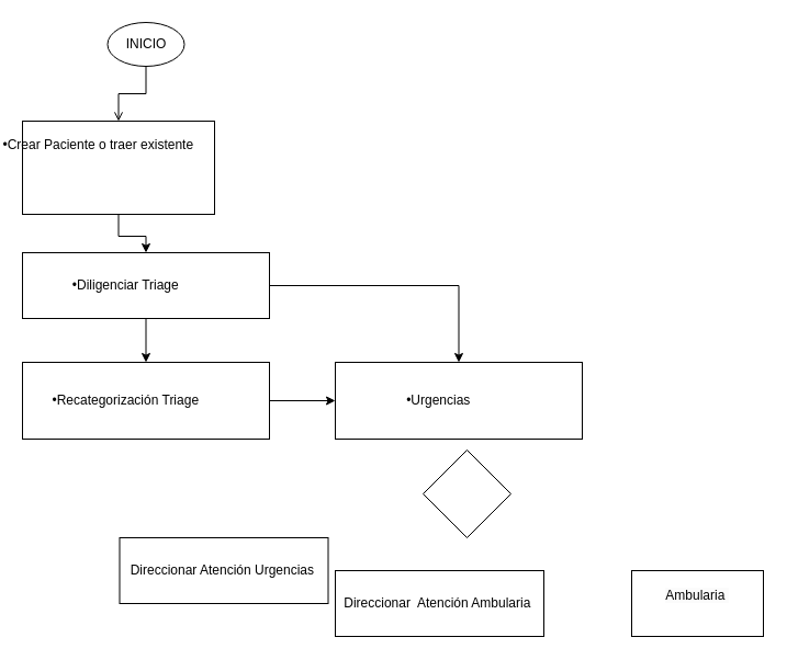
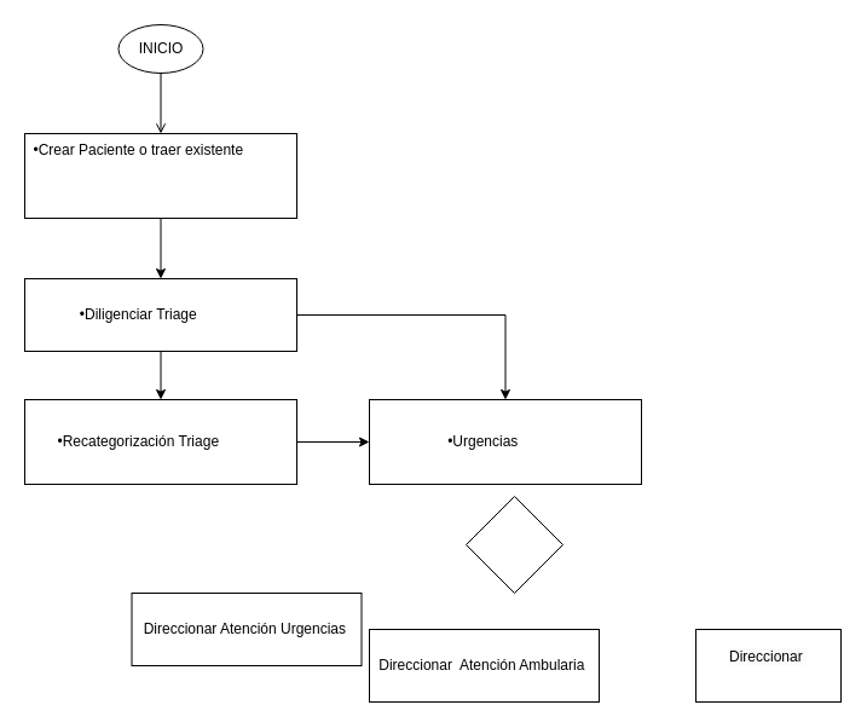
  <mxCell id="0" />
  <mxCell id="1" parent="0" />
  <mxCell id="2" value="" style="edgeStyle=orthogonalEdgeStyle;rounded=0;orthogonalLoop=1;jettySize=auto;html=1;endArrow=open;" parent="1" source="3" target="5" edge="1"><mxGeometry relative="1" as="geometry" /></mxCell>
  <mxCell id="3" value="&lt;font style=&quot;vertical-align: inherit;&quot;&gt;&lt;font style=&quot;vertical-align: inherit;&quot;&gt;INICIO&lt;/font&gt;&lt;/font&gt;" style="ellipse;whiteSpace=wrap;html=1;" parent="1" vertex="1"><mxGeometry x="97.5" y="20" width="70" height="40" as="geometry" /></mxCell>
  <mxCell id="4" value="" style="edgeStyle=orthogonalEdgeStyle;rounded=0;orthogonalLoop=1;jettySize=auto;html=1;" parent="1" source="5" target="8" edge="1"><mxGeometry relative="1" as="geometry" /></mxCell>
- <mxCell id="5" value="&#10;&#10;&#10;&lt;div style=&quot;language:es-CO;margin-top:0pt;margin-bottom:0pt;&#10;margin-left:.38in;text-indent:-.38in&quot; class=&quot;O0&quot;&gt;&lt;span style=&quot;mso-special-format:bullet&quot;&gt;•&lt;/span&gt;&lt;span style=&quot;language:es-CO&quot;&gt;Crear Paciente o traer existente&lt;/span&gt;&lt;/div&gt;&#10;&#10;&#10;&#10;&#10;&#10;" style="rounded=0;whiteSpace=wrap;html=1;verticalAlign=middle;" parent="1" vertex="1"><mxGeometry x="20" y="110" width="175" height="85" as="geometry" /></mxCell>
+ <mxCell id="5" value="&#10;&#10;&#10;&lt;div style=&quot;language:es-CO;margin-top:0pt;margin-bottom:0pt;&#10;margin-left:.38in;text-indent:-.38in&quot; class=&quot;O0&quot;&gt;&lt;span style=&quot;mso-special-format:bullet&quot;&gt;•&lt;/span&gt;&lt;span style=&quot;language:es-CO&quot;&gt;Crear Paciente o traer existente&lt;/span&gt;&lt;/div&gt;&#10;&#10;&#10;&#10;&#10;&#10;" style="rounded=0;whiteSpace=wrap;html=1;verticalAlign=middle;" parent="1" vertex="1"><mxGeometry x="20" y="110" width="225" height="70" as="geometry" /></mxCell>
  <mxCell id="6" value="" style="edgeStyle=orthogonalEdgeStyle;rounded=0;orthogonalLoop=1;jettySize=auto;html=1;" parent="1" source="8" target="10" edge="1"><mxGeometry relative="1" as="geometry" /></mxCell>
  <mxCell id="7" style="edgeStyle=orthogonalEdgeStyle;rounded=0;orthogonalLoop=1;jettySize=auto;html=1;" parent="1" source="8" target="11" edge="1"><mxGeometry relative="1" as="geometry" /></mxCell>
  <mxCell id="8" value="&lt;div style=&quot;language:es-CO;margin-top:0pt;margin-bottom:0pt;&lt;br/&gt;margin-left:.38in;text-indent:-.38in&quot; class=&quot;O0&quot;&gt;•Diligenciar Triage &lt;/div&gt;" style="rounded=0;whiteSpace=wrap;html=1;verticalAlign=middle;" parent="1" vertex="1"><mxGeometry x="20" y="230" width="225" height="60" as="geometry" /></mxCell>
  <mxCell id="9" value="" style="edgeStyle=orthogonalEdgeStyle;rounded=0;orthogonalLoop=1;jettySize=auto;html=1;" parent="1" source="10" target="11" edge="1"><mxGeometry relative="1" as="geometry" /></mxCell>
  <mxCell id="10" value="&lt;div style=&quot;language:es-CO;margin-top:0pt;margin-bottom:0pt;&lt;br/&gt;margin-left:.38in;text-indent:-.38in&quot; class=&quot;O0&quot;&gt;•Recategorización Triage &lt;/div&gt;" style="rounded=0;whiteSpace=wrap;html=1;verticalAlign=middle;" parent="1" vertex="1"><mxGeometry x="20" y="330" width="225" height="70" as="geometry" /></mxCell>
  <mxCell id="11" value="&lt;div style=&quot;language:es-CO;margin-top:0pt;margin-bottom:0pt;&lt;br/&gt;margin-left:.38in;text-indent:-.38in&quot; class=&quot;O0&quot;&gt;•Urgencias&lt;/div&gt;" style="rounded=0;whiteSpace=wrap;html=1;verticalAlign=middle;" parent="1" vertex="1"><mxGeometry x="305" y="330" width="225" height="70" as="geometry" /></mxCell>
  <mxCell id="12" value="Direccionar&amp;nbsp; Atención Ambularia&amp;nbsp;" style="rounded=0;whiteSpace=wrap;html=1;" parent="1" vertex="1"><mxGeometry x="305" y="520" width="190" height="60" as="geometry" /></mxCell>
- <mxCell id="13" value="&#10;&lt;span style=&quot;color: rgb(0, 0, 0); font-family: Helvetica; font-size: 12px; font-style: normal; font-variant-ligatures: normal; font-variant-caps: normal; font-weight: 400; letter-spacing: normal; orphans: 2; text-align: center; text-indent: 0px; text-transform: none; widows: 2; word-spacing: 0px; -webkit-text-stroke-width: 0px; background-color: rgb(251, 251, 251); text-decoration-thickness: initial; text-decoration-style: initial; text-decoration-color: initial; float: none; display: inline !important;&quot;&gt;Ambularia&lt;span&gt;&amp;nbsp;&lt;/span&gt;&lt;/span&gt;&#10;&#10;" style="rounded=0;whiteSpace=wrap;html=1;" parent="1" vertex="1"><mxGeometry x="575" y="520" width="120" height="60" as="geometry" /></mxCell>
+ <mxCell id="13" value="&#10;&lt;span style=&quot;color: rgb(0, 0, 0); font-family: Helvetica; font-size: 12px; font-style: normal; font-variant-ligatures: normal; font-variant-caps: normal; font-weight: 400; letter-spacing: normal; orphans: 2; text-align: center; text-indent: 0px; text-transform: none; widows: 2; word-spacing: 0px; -webkit-text-stroke-width: 0px; background-color: rgb(251, 251, 251); text-decoration-thickness: initial; text-decoration-style: initial; text-decoration-color: initial; float: none; display: inline !important;&quot;&gt;Direccionar&lt;span&gt;&amp;nbsp;&lt;/span&gt;&lt;/span&gt;&#10;&#10;" style="rounded=0;whiteSpace=wrap;html=1;" parent="1" vertex="1"><mxGeometry x="575" y="520" width="120" height="60" as="geometry" /></mxCell>
  <mxCell id="14" value="Direccionar Atención Urgencias&amp;nbsp;" style="rounded=0;whiteSpace=wrap;html=1;" parent="1" vertex="1"><mxGeometry x="108.5" y="490" width="190" height="60" as="geometry" /></mxCell>
  <mxCell id="15" value="" style="rhombus;whiteSpace=wrap;html=1;" vertex="1" parent="1"><mxGeometry x="385" y="410" width="80" height="80" as="geometry" /></mxCell>
